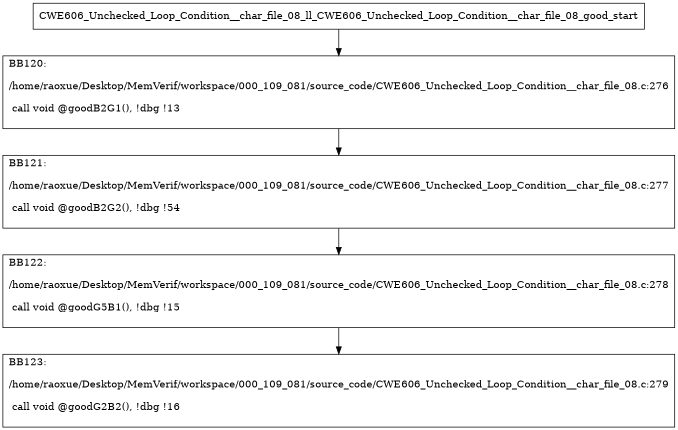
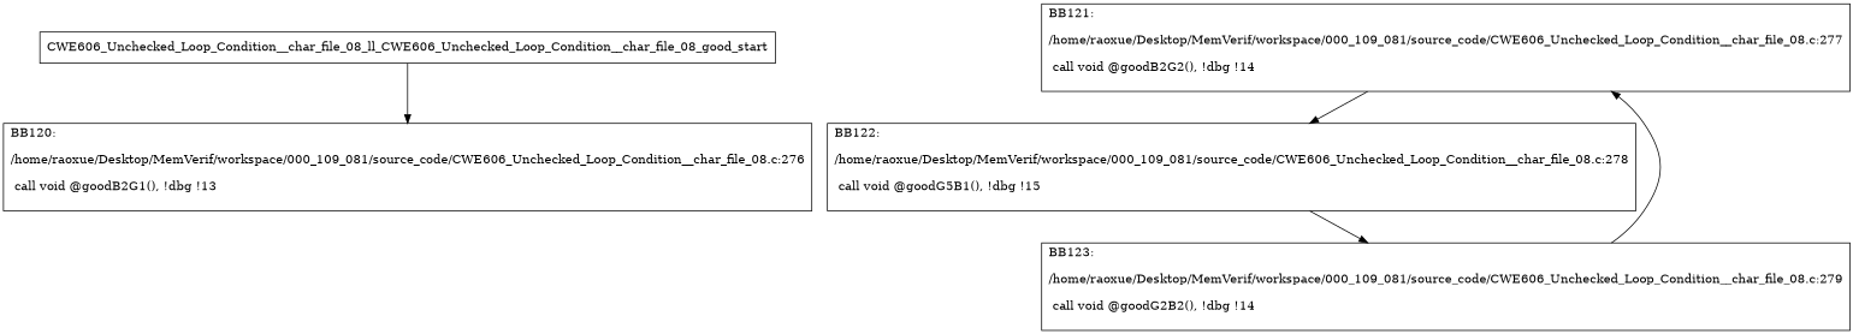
  digraph {
    node [shape=record]
    n1 [label="{CWE606_Unchecked_Loop_Condition__char_file_08_ll_CWE606_Unchecked_Loop_Condition__char_file_08_good_start}"]
    n2 [label="{BB120:\l\l/home/raoxue/Desktop/MemVerif/workspace/000_109_081/source_code/CWE606_Unchecked_Loop_Condition__char_file_08.c:276\l\n  call void @goodB2G1(), !dbg !13\l\n}"]
-   n3 [label="{BB121:\l\l/home/raoxue/Desktop/MemVerif/workspace/000_109_081/source_code/CWE606_Unchecked_Loop_Condition__char_file_08.c:277\l\n  call void @goodB2G2(), !dbg !54\l\n}"]
+   n3 [label="{BB121:\l\l/home/raoxue/Desktop/MemVerif/workspace/000_109_081/source_code/CWE606_Unchecked_Loop_Condition__char_file_08.c:277\l\n  call void @goodB2G2(), !dbg !14\l\n}"]
    n4 [label="{BB122:\l\l/home/raoxue/Desktop/MemVerif/workspace/000_109_081/source_code/CWE606_Unchecked_Loop_Condition__char_file_08.c:278\l\n  call void @goodG5B1(), !dbg !15\l\n}"]
-   n5 [label="{BB123:\l\l/home/raoxue/Desktop/MemVerif/workspace/000_109_081/source_code/CWE606_Unchecked_Loop_Condition__char_file_08.c:279\l\n  call void @goodG2B2(), !dbg !16\l\n}"]
+   n5 [label="{BB123:\l\l/home/raoxue/Desktop/MemVerif/workspace/000_109_081/source_code/CWE606_Unchecked_Loop_Condition__char_file_08.c:279\l\n  call void @goodG2B2(), !dbg !14\l\n}"]
    n1 -> n2
-   n2 -> n3
+   n5 -> n3
    n3 -> n4
    n4 -> n5
  }
